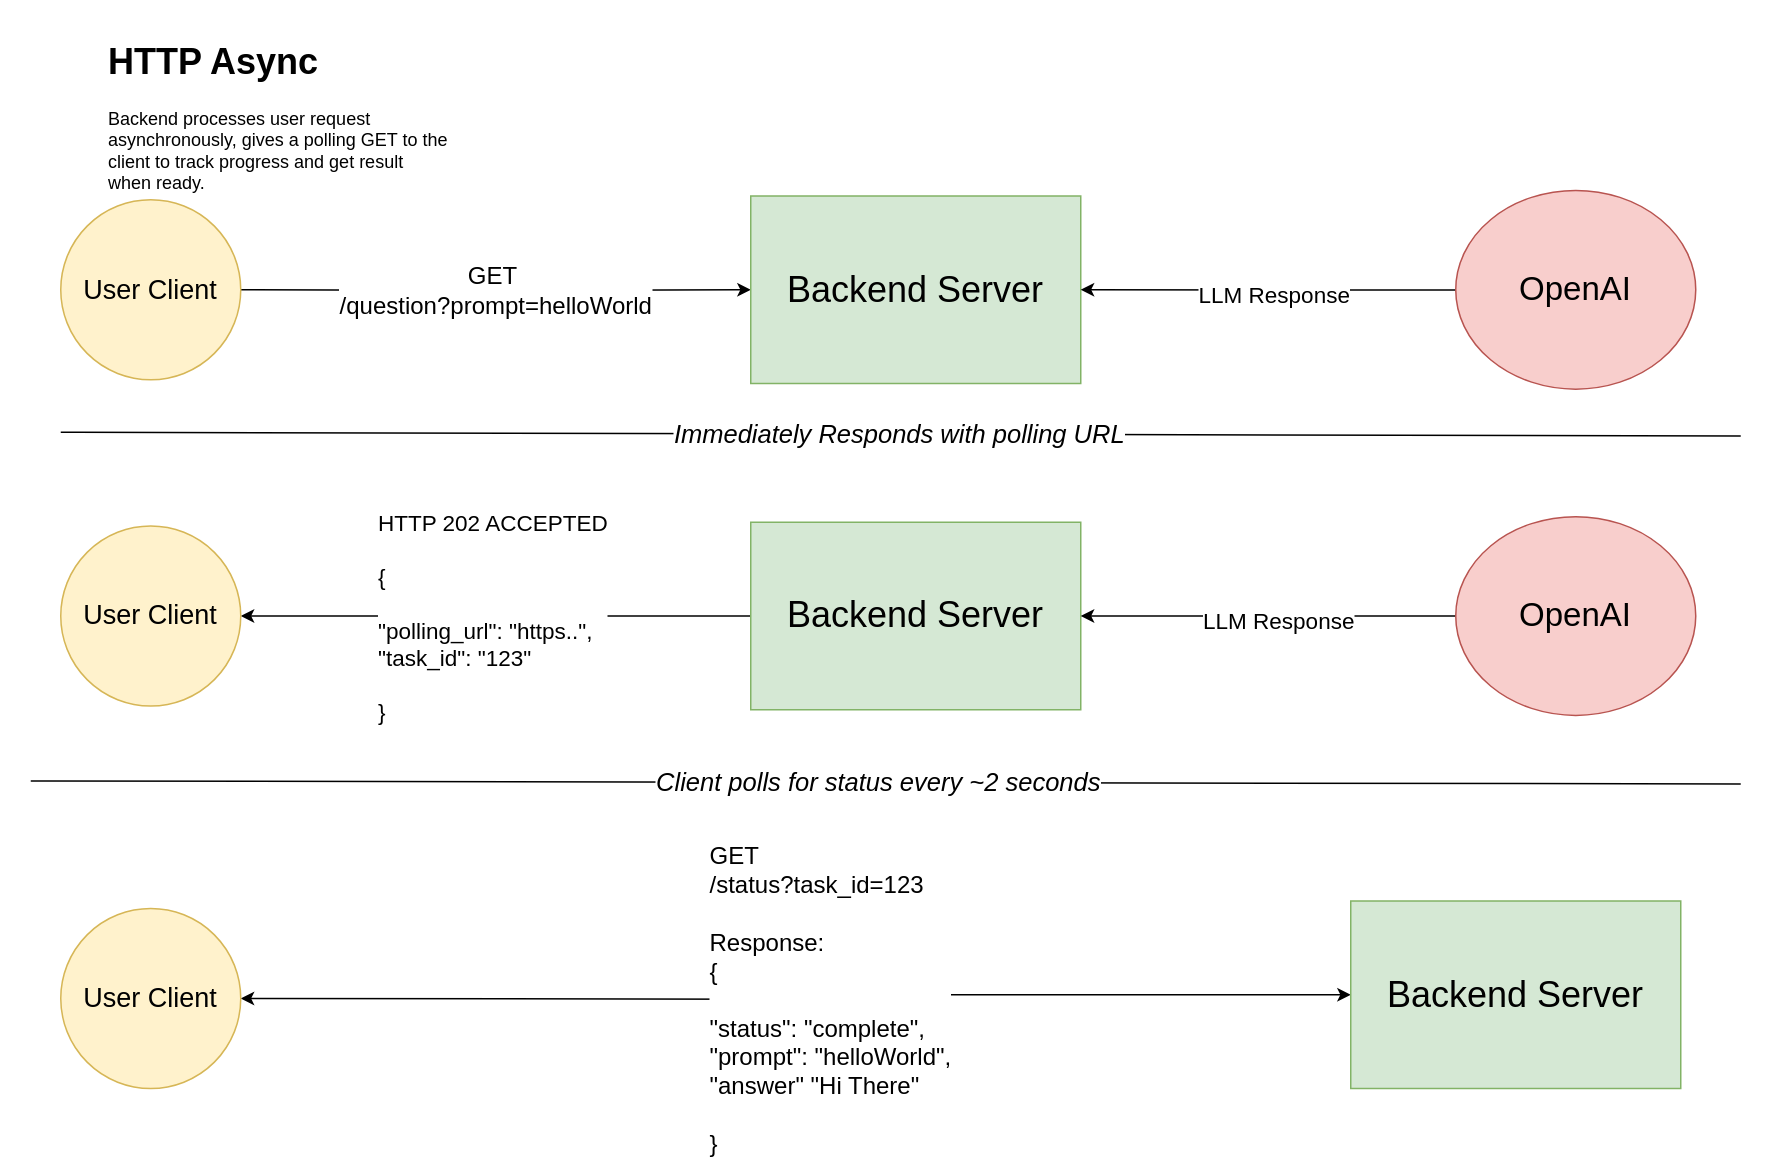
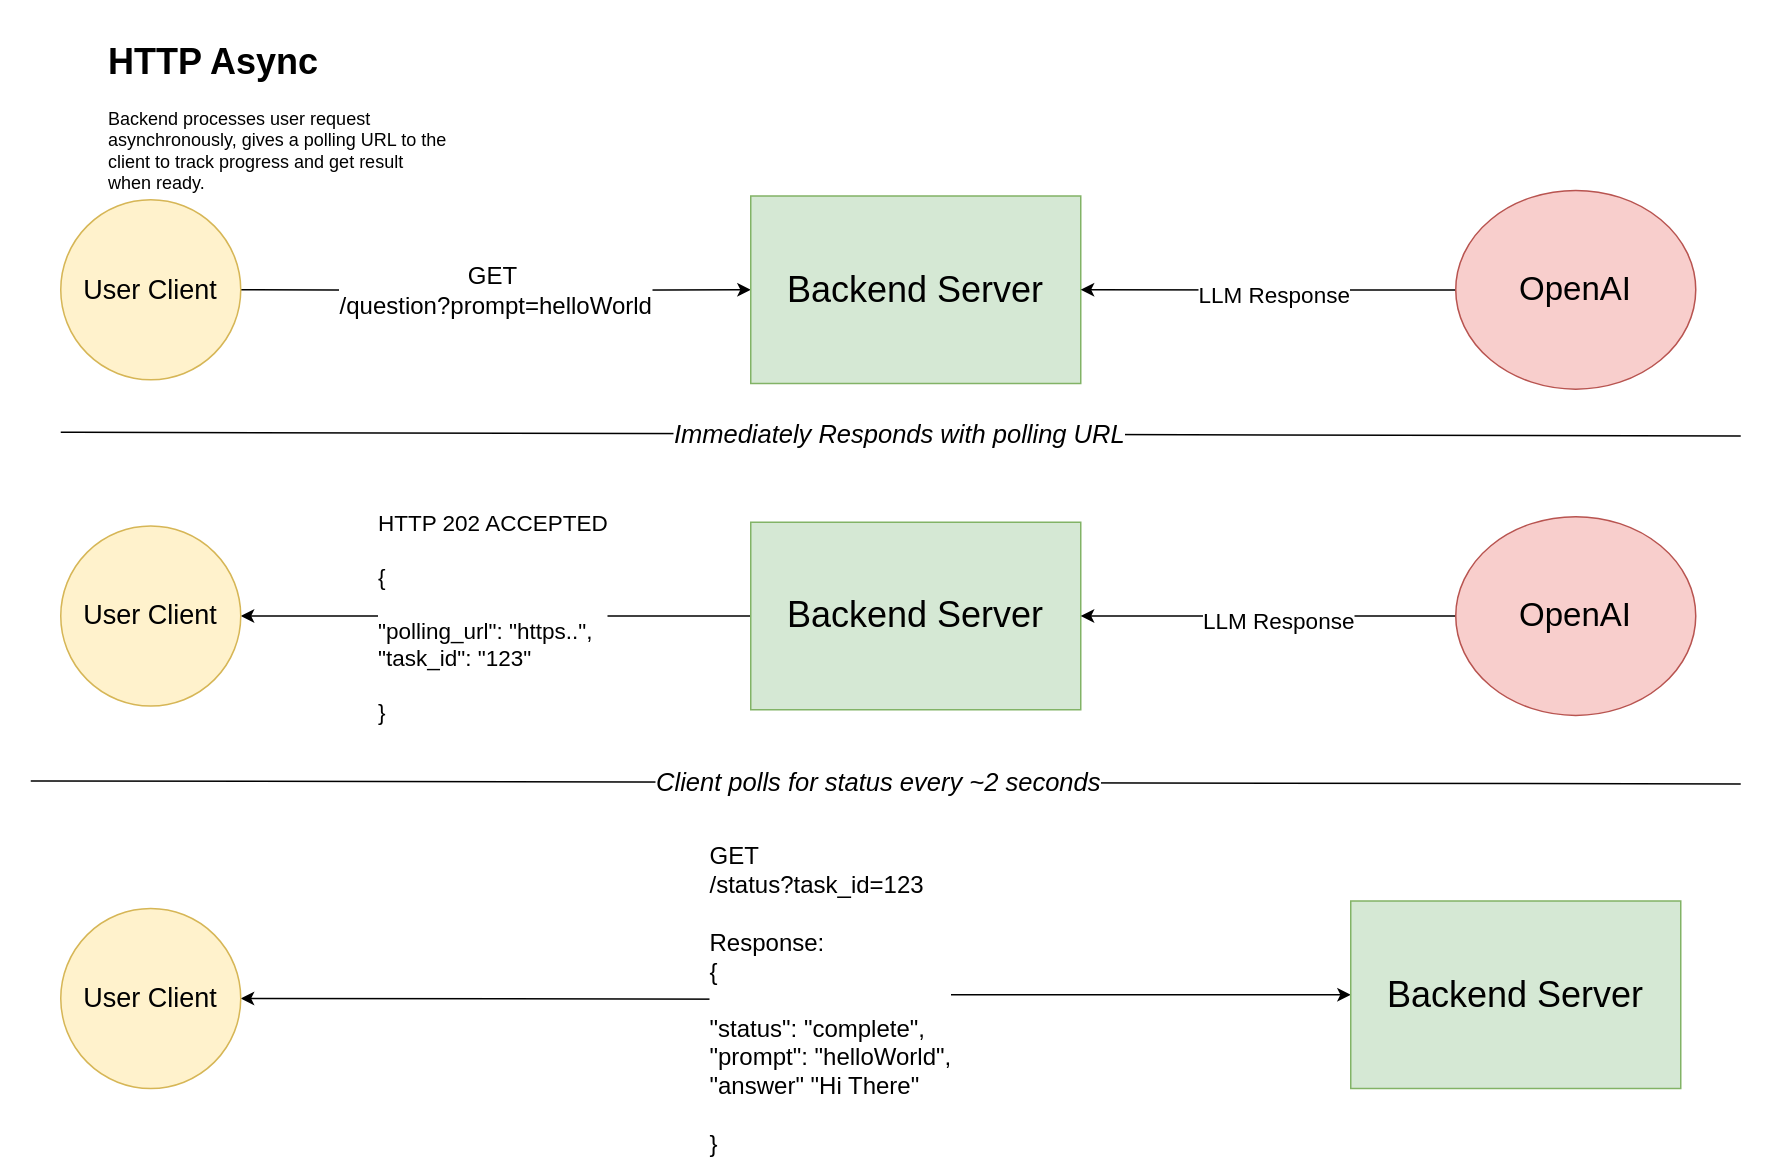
  <mxCell id="0" />
  <mxCell id="1" parent="0" />
  <mxCell id="2" value="" style="edgeStyle=orthogonalEdgeStyle;rounded=0;orthogonalLoop=1;jettySize=auto;html=1;" parent="1" target="4" edge="1"><mxGeometry relative="1" as="geometry"><mxPoint x="160" y="192.5" as="sourcePoint" /></mxGeometry></mxCell>
  <mxCell id="3" value="&lt;font style=&quot;font-size: 16px;&quot;&gt;GET&amp;nbsp;&lt;/font&gt;&lt;div&gt;&lt;font style=&quot;font-size: 16px;&quot;&gt;/question?prompt=helloWorld&lt;/font&gt;&lt;/div&gt;" style="edgeLabel;html=1;align=center;verticalAlign=middle;resizable=0;points=[];" parent="2" vertex="1" connectable="0"><mxGeometry x="-0.104" y="-1" relative="1" as="geometry"><mxPoint x="17" y="-1" as="offset" /></mxGeometry></mxCell>
  <mxCell id="4" value="&lt;div style=&quot;&quot;&gt;&lt;span style=&quot;font-size: 24px; background-color: transparent; color: light-dark(rgb(0, 0, 0), rgb(255, 255, 255));&quot;&gt;Backend Server&lt;/span&gt;&lt;/div&gt;" style="whiteSpace=wrap;html=1;verticalAlign=middle;align=center;fillColor=#d5e8d4;strokeColor=#82b366;" parent="1" vertex="1"><mxGeometry x="500" y="130" width="220" height="125" as="geometry" /></mxCell>
- <mxCell id="5" value="&lt;h1 style=&quot;margin-top: 0px;&quot;&gt;HTTP Async&lt;/h1&gt;&lt;div&gt;Backend processes user request asynchronously, gives a polling GET to the client to track progress and get result when ready.&lt;/div&gt;" style="text;html=1;whiteSpace=wrap;overflow=hidden;rounded=0;" parent="1" vertex="1"><mxGeometry x="70" y="20" width="230" height="130" as="geometry" /></mxCell>
+ <mxCell id="5" value="&lt;h1 style=&quot;margin-top: 0px;&quot;&gt;HTTP Async&lt;/h1&gt;&lt;div&gt;Backend processes user request asynchronously, gives a polling URL to the client to track progress and get result when ready.&lt;/div&gt;" style="text;html=1;whiteSpace=wrap;overflow=hidden;rounded=0;" parent="1" vertex="1"><mxGeometry x="70" y="20" width="230" height="130" as="geometry" /></mxCell>
  <mxCell id="6" value="&lt;font style=&quot;font-size: 18px;&quot;&gt;User Client&lt;/font&gt;" style="ellipse;whiteSpace=wrap;html=1;aspect=fixed;fillColor=#fff2cc;strokeColor=#d6b656;" parent="1" vertex="1"><mxGeometry x="40" y="132.5" width="120" height="120" as="geometry" /></mxCell>
  <mxCell id="7" style="edgeStyle=orthogonalEdgeStyle;rounded=0;orthogonalLoop=1;jettySize=auto;html=1;entryX=1;entryY=0.5;entryDx=0;entryDy=0;" parent="1" source="9" target="10" edge="1"><mxGeometry relative="1" as="geometry" /></mxCell>
  <mxCell id="8" value="&lt;div&gt;&lt;font style=&quot;font-size: 15px;&quot;&gt;HTTP 202 ACCEPTED&lt;/font&gt;&lt;/div&gt;&lt;div&gt;&lt;font style=&quot;font-size: 15px;&quot;&gt;&lt;br&gt;&lt;/font&gt;&lt;/div&gt;&lt;font style=&quot;font-size: 15px;&quot;&gt;{&lt;/font&gt;&lt;div&gt;&lt;span style=&quot;font-size: 15px;&quot;&gt;&lt;br&gt;&lt;/span&gt;&lt;div&gt;&lt;span style=&quot;font-size: 15px;&quot;&gt;&quot;polling_url&quot;: &quot;https..&quot;,&lt;br&gt;&lt;/span&gt;&lt;/div&gt;&lt;div&gt;&lt;span style=&quot;font-size: 15px;&quot;&gt;&quot;task_id&quot;: &quot;123&quot;&amp;nbsp;&lt;/span&gt;&lt;/div&gt;&lt;div&gt;&lt;font style=&quot;font-size: 15px;&quot;&gt;&lt;br&gt;&lt;/font&gt;&lt;/div&gt;&lt;div&gt;&lt;font style=&quot;font-size: 15px;&quot;&gt;}&lt;/font&gt;&lt;/div&gt;&lt;/div&gt;" style="edgeLabel;html=1;align=left;verticalAlign=middle;resizable=0;points=[];" parent="7" vertex="1" connectable="0"><mxGeometry x="-0.064" y="4" relative="1" as="geometry"><mxPoint x="-91" y="-4" as="offset" /></mxGeometry></mxCell>
  <mxCell id="9" value="&lt;div style=&quot;&quot;&gt;&lt;span style=&quot;font-size: 24px; background-color: transparent; color: light-dark(rgb(0, 0, 0), rgb(255, 255, 255));&quot;&gt;Backend Server&lt;/span&gt;&lt;/div&gt;" style="whiteSpace=wrap;html=1;verticalAlign=middle;align=center;fillColor=#d5e8d4;strokeColor=#82b366;" parent="1" vertex="1"><mxGeometry x="500" y="347.5" width="220" height="125" as="geometry" /></mxCell>
  <mxCell id="10" value="&lt;font style=&quot;font-size: 18px;&quot;&gt;User Client&lt;/font&gt;" style="ellipse;whiteSpace=wrap;html=1;aspect=fixed;fillColor=#fff2cc;strokeColor=#d6b656;" parent="1" vertex="1"><mxGeometry x="40" y="350" width="120" height="120" as="geometry" /></mxCell>
  <mxCell id="11" value="" style="endArrow=none;html=1;rounded=0;" parent="1" edge="1"><mxGeometry width="50" height="50" relative="1" as="geometry"><mxPoint x="40" y="287.5" as="sourcePoint" /><mxPoint x="1160" y="290" as="targetPoint" /><Array as="points"><mxPoint x="50" y="287.5" /></Array></mxGeometry></mxCell>
  <mxCell id="12" value="&lt;font style=&quot;font-size: 17px;&quot;&gt;&lt;i&gt;Immediately Responds with polling URL&lt;/i&gt;&lt;/font&gt;" style="edgeLabel;html=1;align=center;verticalAlign=middle;resizable=0;points=[];" parent="11" vertex="1" connectable="0"><mxGeometry x="-0.478" y="-1" relative="1" as="geometry"><mxPoint x="267" as="offset" /></mxGeometry></mxCell>
  <mxCell id="13" style="edgeStyle=orthogonalEdgeStyle;rounded=0;orthogonalLoop=1;jettySize=auto;html=1;entryX=1;entryY=0.5;entryDx=0;entryDy=0;" parent="1" source="15" target="4" edge="1"><mxGeometry relative="1" as="geometry" /></mxCell>
  <mxCell id="14" value="&lt;font style=&quot;font-size: 15px;&quot;&gt;LLM Response&lt;/font&gt;" style="edgeLabel;html=1;align=center;verticalAlign=middle;resizable=0;points=[];" parent="13" vertex="1" connectable="0"><mxGeometry x="-0.032" y="3" relative="1" as="geometry"><mxPoint x="-1" as="offset" /></mxGeometry></mxCell>
  <mxCell id="15" value="&lt;font style=&quot;font-size: 22px;&quot;&gt;OpenAI&lt;/font&gt;" style="ellipse;whiteSpace=wrap;html=1;fillColor=#f8cecc;strokeColor=#b85450;direction=south;" parent="1" vertex="1"><mxGeometry x="970" y="126.25" width="160" height="132.5" as="geometry" /></mxCell>
  <mxCell id="16" style="edgeStyle=orthogonalEdgeStyle;rounded=0;orthogonalLoop=1;jettySize=auto;html=1;exitX=0.5;exitY=1;exitDx=0;exitDy=0;entryX=1;entryY=0.5;entryDx=0;entryDy=0;" parent="1" source="18" target="9" edge="1"><mxGeometry relative="1" as="geometry" /></mxCell>
  <mxCell id="17" value="&lt;font style=&quot;font-size: 15px;&quot;&gt;LLM Response&lt;/font&gt;" style="edgeLabel;html=1;align=center;verticalAlign=middle;resizable=0;points=[];" parent="16" vertex="1" connectable="0"><mxGeometry x="-0.048" y="2" relative="1" as="geometry"><mxPoint as="offset" /></mxGeometry></mxCell>
  <mxCell id="18" value="&lt;font style=&quot;font-size: 22px;&quot;&gt;OpenAI&lt;/font&gt;" style="ellipse;whiteSpace=wrap;html=1;fillColor=#f8cecc;strokeColor=#b85450;direction=south;" parent="1" vertex="1"><mxGeometry x="970" y="343.75" width="160" height="132.5" as="geometry" /></mxCell>
  <mxCell id="19" value="" style="endArrow=none;html=1;rounded=0;" edge="1" parent="1"><mxGeometry width="50" height="50" relative="1" as="geometry"><mxPoint x="20" y="520" as="sourcePoint" /><mxPoint x="1160" y="522" as="targetPoint" /><Array as="points"><mxPoint x="30" y="520" /></Array></mxGeometry></mxCell>
  <mxCell id="20" value="&lt;span style=&quot;font-size: 17px;&quot;&gt;&lt;i&gt;Client polls for status every ~2 seconds&lt;/i&gt;&lt;/span&gt;" style="edgeLabel;html=1;align=center;verticalAlign=middle;resizable=0;points=[];" vertex="1" connectable="0" parent="19"><mxGeometry x="-0.478" y="-1" relative="1" as="geometry"><mxPoint x="267" as="offset" /></mxGeometry></mxCell>
  <mxCell id="21" value="" style="edgeStyle=orthogonalEdgeStyle;rounded=0;orthogonalLoop=1;jettySize=auto;html=1;startArrow=classic;startFill=1;" edge="1" parent="1" target="23"><mxGeometry relative="1" as="geometry"><mxPoint x="160" y="665" as="sourcePoint" /></mxGeometry></mxCell>
  <mxCell id="22" value="&lt;font style=&quot;font-size: 16px;&quot;&gt;GET&amp;nbsp;&lt;/font&gt;&lt;div&gt;&lt;font style=&quot;font-size: 16px;&quot;&gt;/status?task_id=123&lt;/font&gt;&lt;/div&gt;&lt;div&gt;&lt;font style=&quot;font-size: 16px;&quot;&gt;&lt;br&gt;&lt;/font&gt;&lt;/div&gt;&lt;div&gt;&lt;font style=&quot;font-size: 16px;&quot;&gt;Response:&lt;/font&gt;&lt;/div&gt;&lt;div&gt;&lt;font style=&quot;font-size: 16px;&quot;&gt;{&lt;/font&gt;&lt;/div&gt;&lt;div&gt;&lt;font style=&quot;font-size: 16px;&quot;&gt;&lt;br&gt;&lt;/font&gt;&lt;/div&gt;&lt;div&gt;&lt;font style=&quot;font-size: 16px;&quot;&gt;&quot;status&quot;: &quot;complete&quot;,&lt;/font&gt;&lt;/div&gt;&lt;div&gt;&lt;font style=&quot;font-size: 16px;&quot;&gt;&quot;prompt&quot;: &quot;helloWorld&quot;,&lt;/font&gt;&lt;/div&gt;&lt;div&gt;&lt;font style=&quot;font-size: 16px;&quot;&gt;&quot;answer&quot; &quot;Hi There&quot;&lt;/font&gt;&lt;/div&gt;&lt;div&gt;&lt;font style=&quot;font-size: 16px;&quot;&gt;&lt;br&gt;&lt;/font&gt;&lt;/div&gt;&lt;div&gt;&lt;font style=&quot;font-size: 16px;&quot;&gt;}&lt;/font&gt;&lt;/div&gt;" style="edgeLabel;html=1;align=left;verticalAlign=middle;resizable=0;points=[];" vertex="1" connectable="0" parent="21"><mxGeometry x="-0.104" y="-1" relative="1" as="geometry"><mxPoint x="-22" y="-1" as="offset" /></mxGeometry></mxCell>
  <mxCell id="23" value="&lt;div style=&quot;&quot;&gt;&lt;span style=&quot;font-size: 24px; background-color: transparent; color: light-dark(rgb(0, 0, 0), rgb(255, 255, 255));&quot;&gt;Backend Server&lt;/span&gt;&lt;/div&gt;" style="whiteSpace=wrap;html=1;verticalAlign=middle;align=center;fillColor=#d5e8d4;strokeColor=#82b366;" vertex="1" parent="1"><mxGeometry x="900" y="600" width="220" height="125" as="geometry" /></mxCell>
  <mxCell id="24" value="&lt;font style=&quot;font-size: 18px;&quot;&gt;User Client&lt;/font&gt;" style="ellipse;whiteSpace=wrap;html=1;aspect=fixed;fillColor=#fff2cc;strokeColor=#d6b656;" vertex="1" parent="1"><mxGeometry x="40" y="605" width="120" height="120" as="geometry" /></mxCell>
